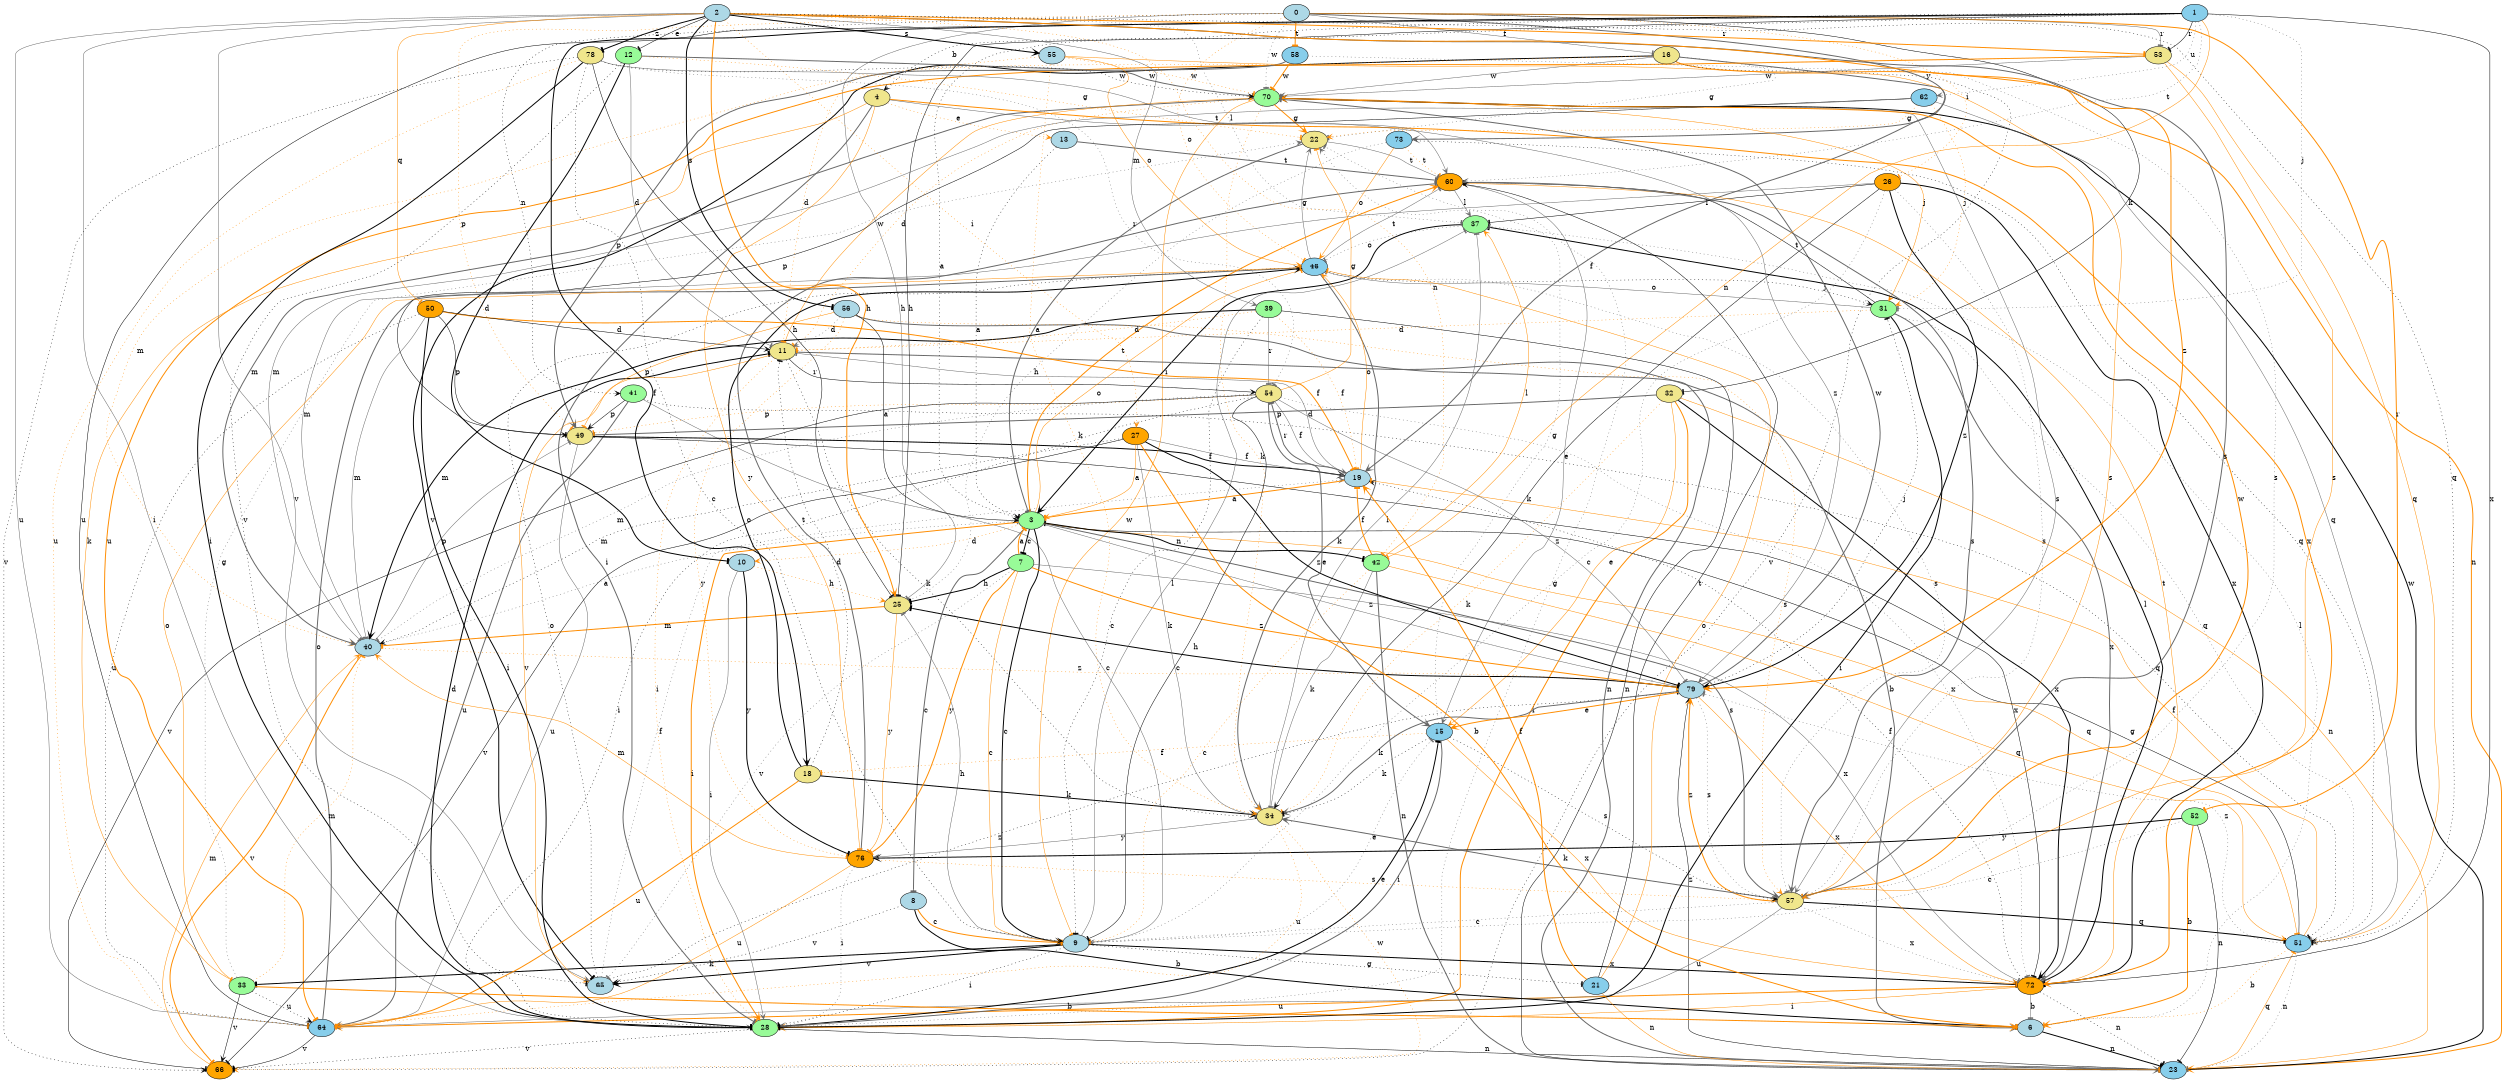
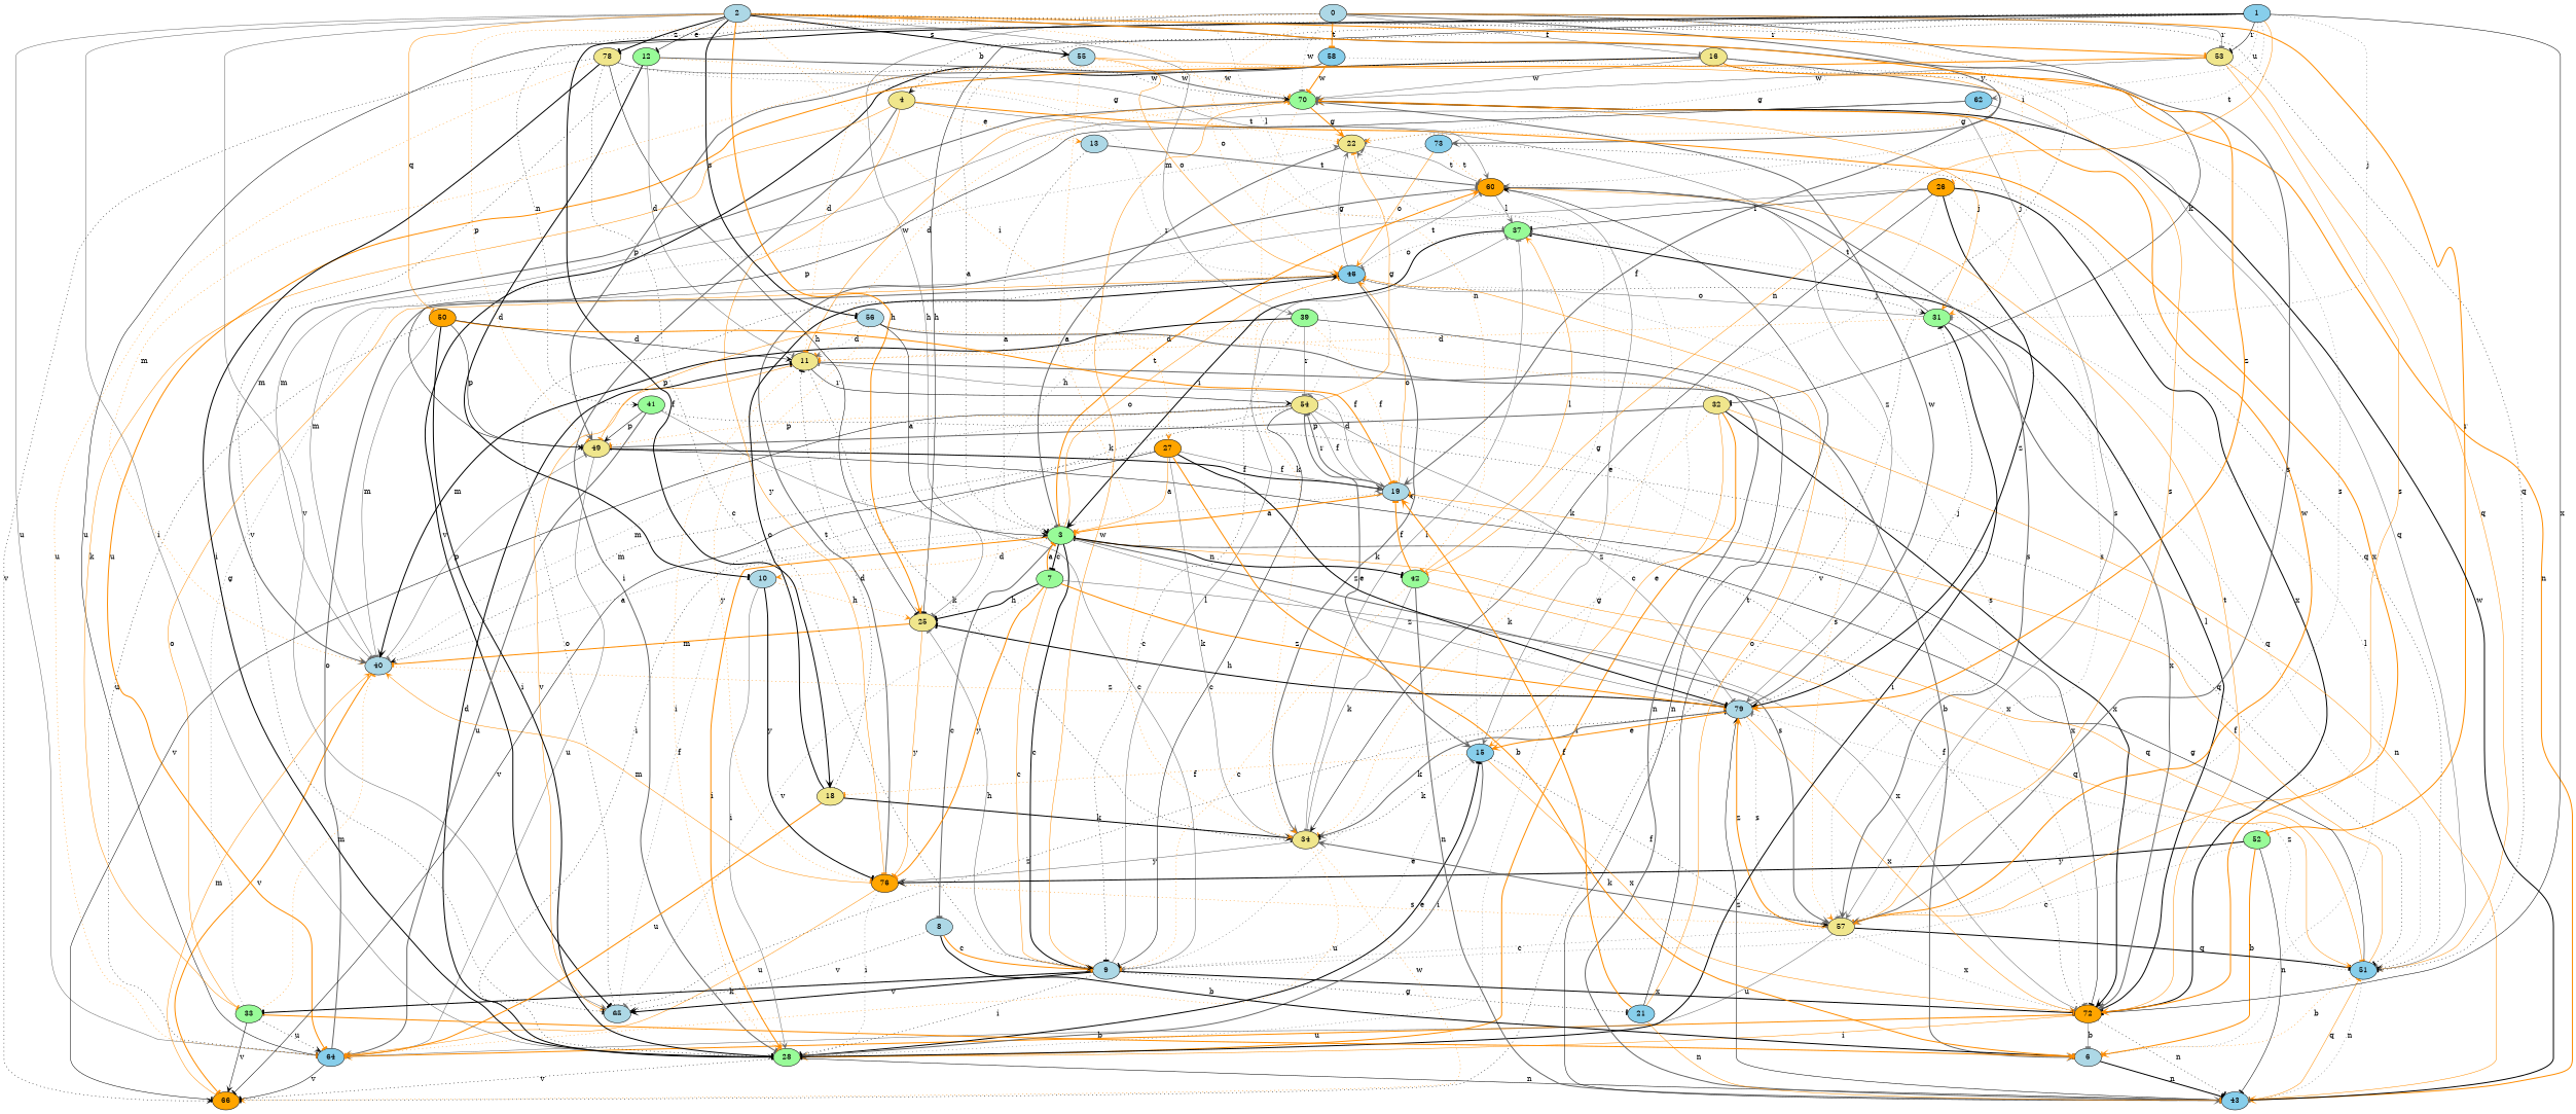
  strict digraph {
    node [fillcolor=khaki style=filled]
    edge [arrowhead=tee color=darkorange style=solid]
    16
    0 [fillcolor=lightblue]
    25
    26 [fillcolor=orange]
    32
    41 [fillcolor=palegreen]
    46 [fillcolor=skyblue]
    49
    52 [fillcolor=palegreen]
    53
    58 [fillcolor=skyblue]
    70 [fillcolor=palegreen]
    73 [fillcolor=skyblue]
    65 [fillcolor=lightblue]
-   43 [fillcolor=skyblue label=23]
+   43 [fillcolor=skyblue]
    22
    19 [fillcolor=lightblue]
    40 [fillcolor=lightblue]
    66 [fillcolor=orange]
    76 [fillcolor=orange]
    72 [fillcolor=orange]
    37 [fillcolor=palegreen]
    57
    79 [fillcolor=lightblue]
    9 [fillcolor=lightblue]
    34
    28 [fillcolor=palegreen]
    15 [fillcolor=skyblue]
    64 [fillcolor=skyblue]
    51 [fillcolor=skyblue]
    31 [fillcolor=palegreen]
    60 [fillcolor=orange]
    6 [fillcolor=lightblue]
    11
    1 [fillcolor=skyblue]
    3 [fillcolor=palegreen]
    4
    18
    42 [fillcolor=palegreen]
    62 [fillcolor=skyblue]
    7 [fillcolor=palegreen]
    8 [fillcolor=lightblue]
    10 [fillcolor=lightblue]
    13 [fillcolor=lightblue]
    33 [fillcolor=palegreen]
    2 [fillcolor=lightblue]
    12 [fillcolor=palegreen]
    27 [fillcolor=orange]
    39 [fillcolor=palegreen]
    50 [fillcolor=orange]
    55 [fillcolor=lightblue]
    56 [fillcolor=lightblue]
    78
    54
    21 [fillcolor=skyblue]
    16 -> 70 [arrowhead=vee color=gray40 label=w]
    16 -> 65 [color=black label=v style=bold]
    16 -> 43 [arrowhead=vee label=n style=bold]
    16 -> 22 [color=gray40 label=g style=dotted]
    16 -> 19 [arrowhead=vee color=gray40 label=f style=bold]
    16 -> 40 [arrowhead=vee label=m style=dotted]
    16 -> 66 [color=black label=v style=dotted]
    0 -> 16 [color=gray40 label=f]
    0 -> 25 [color=gray40 label=h]
    0 -> 26 [label=i style=dotted]
    0 -> 32 [color=black label=k]
    0 -> 41 [arrowhead=vee color=black label=n style=dotted]
    0 -> 46 [label=o style=dotted]
    0 -> 49 [label=p style=dotted]
    0 -> 52 [label=r style=bold]
    0 -> 53 [color=gray40 label=r]
    0 -> 58 [label=t style=bold]
    0 -> 70 [color=gray40 label=w style=dotted]
    0 -> 73 [arrowhead=vee color=gray40 label=y style=bold]
    25 -> 40 [label=m style=bold]
    25 -> 76 [label=y]
    26 -> 40 [color=gray40 label=m]
    26 -> 72 [color=black label=x style=bold]
    26 -> 37 [color=black label=l]
    26 -> 57 [color=gray40 label=s style=dotted]
    26 -> 79 [arrowhead=vee color=black label=z style=bold]
    26 -> 9 [color=gray40 label=c style=dotted]
    26 -> 34 [arrowhead=vee color=black label=k]
    32 -> 49 [color=gray40 label=p style=bold]
    32 -> 43 [label=n]
    32 -> 72 [arrowhead=vee color=black label=x style=bold]
    32 -> 34 [label=k style=dotted]
    32 -> 28 [arrowhead=vee label=i style=bold]
    32 -> 15 [arrowhead=vee label=e]
    41 -> 49 [arrowhead=vee color=black label=p]
    41 -> 9 [color=gray40 label=c]
    41 -> 64 [arrowhead=vee color=gray40 label=u style=bold]
    41 -> 51 [color=black label=q style=dotted]
    46 -> 22 [arrowhead=vee color=gray40 label=g]
    46 -> 57 [color=gray40 label=s style=dotted]
    46 -> 34 [arrowhead=vee color=gray40 label=k style=bold]
    46 -> 31 [arrowhead=vee color=black label=j style=dotted]
    46 -> 60 [color=gray40 label=t]
    49 -> 19 [arrowhead=vee color=black label=f style=bold]
    49 -> 72 [color=black label=x]
    49 -> 64 [arrowhead=vee color=gray40 label=u]
    52 -> 43 [color=black label=n]
    52 -> 76 [arrowhead=vee color=black label=y style=bold]
    52 -> 9 [arrowhead=vee color=gray40 label=c style=dotted]
    52 -> 6 [arrowhead=vee label=b style=bold]
    53 -> 70 [color=gray40 label=w]
    53 -> 57 [label=s]
    53 -> 64 [label=u style=bold]
    53 -> 51 [arrowhead=vee label=q]
    58 -> 49 [arrowhead=vee color=gray40 label=p style=bold]
    58 -> 70 [label=w style=bold]
    58 -> 57 [arrowhead=vee color=gray40 label=s style=dotted]
    70 -> 22 [arrowhead=vee label=g style=bold]
    70 -> 40 [arrowhead=vee color=gray40 label=m style=bold]
    70 -> 57 [arrowhead=vee color=gray40 label=s]
    70 -> 34 [arrowhead=vee label=k style=dotted]
    70 -> 31 [arrowhead=vee label=j]
    70 -> 11 [label=d style=dotted]
    73 -> 25 [color=gray40 label=h style=dotted]
    73 -> 46 [arrowhead=vee label=o]
    73 -> 51 [arrowhead=vee color=black label=q style=dotted]
    73 -> 60 [label=t style=dotted]
    65 -> 46 [color=black label=o style=dotted]
    65 -> 19 [arrowhead=vee color=gray40 label=f style=dotted]
    65 -> 79 [color=black label=z style=dotted]
    43 -> 70 [arrowhead=vee color=black label=w style=bold]
    43 -> 79 [arrowhead=vee color=black label=z]
    43 -> 51 [label=q]
    22 -> 60 [color=gray40 label=t]
    22 -> 3 [color=gray40 label=a style=bold]
    19 -> 46 [arrowhead=vee label=o]
    19 -> 11 [color=gray40 label=d]
    19 -> 3 [label=a style=bold]
    19 -> 54 [color=gray40 label=r style=bold]
    40 -> 49 [color=gray40 label=p]
    40 -> 66 [label=v style=bold]
    40 -> 79 [label=z style=dotted]
    40 -> 3 [color=gray40 label=a style=dotted]
    66 -> 40 [arrowhead=vee label=m]
    76 -> 40 [arrowhead=vee label=m]
    76 -> 57 [arrowhead=vee label=s style=dotted]
    76 -> 28 [color=gray40 label=i style=dotted]
    76 -> 64 [arrowhead=vee label=u]
    76 -> 60 [color=gray40 label=t style=bold]
    72 -> 43 [color=black label=n style=dotted]
    72 -> 19 [arrowhead=vee color=black label=f style=dotted]
    72 -> 37 [color=black label=l style=bold]
    72 -> 28 [label=i]
    72 -> 64 [arrowhead=vee label=u style=bold]
    72 -> 60 [label=t]
    72 -> 6 [color=gray40 label=b]
    37 -> 46 [color=gray40 label=o style=dotted]
    37 -> 3 [arrowhead=vee color=black label=i style=bold]
    57 -> 70 [arrowhead=vee label=w style=bold]
    57 -> 72 [arrowhead=vee color=gray40 label=x style=dotted]
    57 -> 79 [arrowhead=vee label=z style=bold]
    57 -> 9 [color=gray40 label=c style=dotted]
    57 -> 34 [arrowhead=vee color=gray40 label=k style=bold]
    57 -> 64 [arrowhead=vee color=gray40 label=u]
    57 -> 51 [color=black label=q style=bold]
    79 -> 25 [color=black label=h style=bold]
    79 -> 70 [color=gray40 label=w style=bold]
    79 -> 72 [arrowhead=vee label=x]
    79 -> 57 [color=gray40 label=s style=dotted]
    79 -> 34 [arrowhead=vee color=gray40 label=k style=bold]
    79 -> 15 [arrowhead=vee label=e style=bold]
    79 -> 31 [color=black label=j style=dotted]
    9 -> 25 [color=gray40 label=h]
-   70 -> 9 [label=w]
+   9 -> 70 [label=w]
    9 -> 65 [arrowhead=vee color=black label=v style=bold]
    9 -> 72 [color=black label=x style=bold]
    9 -> 37 [color=gray40 label=l]
    9 -> 28 [color=black label=i style=dotted]
    9 -> 15 [color=gray40 label=e style=dotted]
    9 -> 33 [color=black label=k style=bold]
    9 -> 21 [color=black label=g style=dotted]
    34 -> 66 [arrowhead=vee label=w style=dotted]
    34 -> 76 [arrowhead=vee color=gray40 label=y]
    34 -> 37 [color=gray40 label=l]
    34 -> 64 [arrowhead=vee label=u style=dotted]
    28 -> 43 [color=black label=n]
    28 -> 22 [color=gray40 label=g style=dotted]
    28 -> 66 [color=black label=v style=dotted]
    28 -> 15 [color=black label=e style=bold]
    28 -> 11 [color=black label=d style=bold]
    15 -> 22 [arrowhead=vee color=gray40 label=g style=dotted]
    15 -> 72 [label=x]
-   15 -> 57 [arrowhead=vee color=black label=s style=dotted]
+   15 -> 57 [arrowhead=vee color=black label=f style=dotted]
    15 -> 34 [color=black label=k style=dotted]
    15 -> 28 [arrowhead=vee color=gray40 label=i style=bold]
    15 -> 18 [label=f style=dotted]
    64 -> 46 [color=gray40 label=o style=bold]
    64 -> 66 [color=black label=v]
    51 -> 43 [color=gray40 label=n style=dotted]
    51 -> 19 [label=f]
    51 -> 79 [color=gray40 label=z style=dotted]
    51 -> 6 [label=b style=dotted]
    51 -> 3 [color=black label=g]
    31 -> 46 [color=gray40 label=o]
    31 -> 72 [arrowhead=vee color=gray40 label=x style=bold]
    31 -> 28 [color=black label=i style=bold]
    31 -> 51 [color=gray40 label=q style=dotted]
    31 -> 60 [color=black label=t]
    31 -> 11 [label=d style=dotted]
    60 -> 37 [arrowhead=vee color=gray40 label=l]
    60 -> 57 [arrowhead=vee color=gray40 label=s style=bold]
    60 -> 15 [arrowhead=vee color=gray40 label=e]
    6 -> 43 [color=black label=n style=bold]
    6 -> 37 [color=gray40 label=l style=dotted]
    11 -> 70 [arrowhead=vee label=w]
    11 -> 65 [arrowhead=vee label=v]
    11 -> 34 [color=black label=k style=dotted]
    11 -> 28 [label=i style=dotted]
    11 -> 6 [arrowhead=vee color=gray40 label=b style=bold]
    11 -> 54 [arrowhead=vee color=black label=r]
    1 -> 25 [color=black label=h]
    1 -> 53 [color=black label=r]
    1 -> 72 [color=black label=x]
    1 -> 64 [color=black label=u]
    1 -> 31 [color=gray40 label=j style=dotted]
    1 -> 60 [arrowhead=vee color=gray40 label=t style=dotted]
    1 -> 3 [arrowhead=vee color=black label=a style=dotted]
    1 -> 4 [arrowhead=vee color=black label=b style=dotted]
    1 -> 18 [arrowhead=vee color=black label=f style=bold]
    1 -> 42 [label=n]
    1 -> 62 [arrowhead=vee color=gray40 label=u style=dotted]
    3 -> 46 [label=o]
    3 -> 57 [arrowhead=vee color=gray40 label=s style=bold]
    3 -> 79 [color=gray40 label=z]
    3 -> 9 [arrowhead=vee color=black label=c style=bold]
    3 -> 28 [arrowhead=vee label=i style=bold]
    3 -> 51 [label=q]
    3 -> 60 [arrowhead=vee label=t style=bold]
    3 -> 42 [color=black label=n style=bold]
    3 -> 7 [color=black label=c style=bold]
    3 -> 8 [color=gray40 label=c style=bold]
    3 -> 10 [arrowhead=vee label=d style=dotted]
    4 -> 76 [label=y]
    4 -> 72 [arrowhead=vee label=x style=bold]
    4 -> 79 [arrowhead=vee color=gray40 label=z]
    4 -> 28 [color=gray40 label=i style=bold]
    4 -> 13 [arrowhead=vee label=e style=dotted]
    4 -> 33 [label=k]
    18 -> 46 [arrowhead=vee color=black label=o style=bold]
    18 -> 34 [arrowhead=vee color=black label=k style=bold]
    18 -> 64 [label=u style=bold]
    18 -> 11 [color=black label=d style=dotted]
    42 -> 43 [arrowhead=vee color=gray40 label=n style=bold]
    42 -> 19 [label=f style=bold]
    42 -> 37 [arrowhead=vee label=l]
    42 -> 9 [label=c style=dotted]
    42 -> 34 [color=gray40 label=k]
    42 -> 51 [arrowhead=vee label=q]
    62 -> 49 [color=black label=p]
    62 -> 22 [arrowhead=vee label=g style=dotted]
    62 -> 40 [color=gray40 label=m]
    62 -> 51 [arrowhead=vee color=gray40 label=q]
    62 -> 31 [arrowhead=vee label=j style=dotted]
    7 -> 25 [color=black label=h style=bold]
    7 -> 65 [color=gray40 label=v style=dotted]
    7 -> 76 [label=y style=bold]
    7 -> 72 [color=gray40 label=x]
    7 -> 79 [label=z style=bold]
    7 -> 9 [arrowhead=vee label=c]
    7 -> 3 [label=a style=bold]
    8 -> 65 [arrowhead=vee color=black label=v style=dotted]
    8 -> 9 [label=c style=bold]
    8 -> 6 [color=black label=b style=bold]
    10 -> 25 [arrowhead=vee label=h style=dotted]
    10 -> 76 [color=black label=y style=bold]
    10 -> 28 [arrowhead=vee color=gray40 label=i]
    13 -> 60 [color=gray40 label=t style=bold]
    13 -> 3 [color=black label=a style=dotted]
    33 -> 46 [label=o]
    33 -> 22 [arrowhead=vee color=gray40 label=g style=dotted]
    33 -> 40 [label=m style=dotted]
    33 -> 66 [arrowhead=vee color=black label=v]
    33 -> 64 [arrowhead=vee color=black label=u style=dotted]
    33 -> 6 [arrowhead=vee label=b style=bold]
    2 -> 25 [arrowhead=vee label=h style=bold]
    2 -> 53 [label=r style=bold]
    2 -> 65 [arrowhead=vee color=gray40 label=v]
    2 -> 37 [color=gray40 label=l style=dotted]
    2 -> 57 [arrowhead=vee color=gray40 label=s style=bold]
    2 -> 79 [arrowhead=vee label=z style=bold]
    2 -> 28 [arrowhead=vee color=gray40 label=i]
    2 -> 64 [color=gray40 label=u]
    2 -> 51 [color=black label=q style=dotted]
    2 -> 42 [label=n style=dotted]
    2 -> 12 [color=black label=e]
    2 -> 27 [arrowhead=vee label=i style=dotted]
    2 -> 39 [arrowhead=vee color=gray40 label=m]
    2 -> 50 [label=q]
    2 -> 55 [arrowhead=vee color=black label=s style=bold]
    2 -> 56 [color=black label=s style=bold]
    2 -> 78 [color=black label=z style=bold]
    12 -> 70 [color=gray40 label=w style=bold]
    12 -> 65 [color=black label=v style=dotted]
    12 -> 22 [label=g style=dotted]
    12 -> 11 [color=gray40 label=d]
    12 -> 10 [color=black label=d style=bold]
    27 -> 19 [arrowhead=vee color=gray40 label=f]
    27 -> 40 [arrowhead=vee color=black label=m style=dotted]
    27 -> 66 [color=black label=v]
    27 -> 79 [color=black label=z style=bold]
    27 -> 34 [color=gray40 label=k]
    27 -> 6 [label=b style=bold]
    27 -> 3 [arrowhead=vee label=a]
    39 -> 43 [color=black label=n]
    39 -> 19 [label=f style=dotted]
    39 -> 40 [arrowhead=vee color=black label=m style=bold]
    39 -> 9 [color=black label=c style=dotted]
    39 -> 11 [label=d style=dotted]
    39 -> 54 [color=gray40 label=r]
    50 -> 49 [arrowhead=vee color=black label=p]
    50 -> 19 [label=f style=bold]
    50 -> 40 [color=gray40 label=m]
    50 -> 28 [color=black label=i style=bold]
    50 -> 64 [color=black label=u style=dotted]
    50 -> 11 [arrowhead=vee color=black label=d]
    55 -> 46 [arrowhead=vee label=o]
    55 -> 70 [label=w style=dotted]
    55 -> 57 [arrowhead=vee label=s]
    55 -> 34 [arrowhead=vee label=k style=dotted]
    55 -> 11 [label=d style=dotted]
    56 -> 49 [label=p]
    56 -> 43 [color=gray40 label=n style=bold]
    56 -> 76 [label=y style=dotted]
    56 -> 57 [arrowhead=vee label=s style=dotted]
    56 -> 11 [arrowhead=vee color=gray40 label=d style=dotted]
    56 -> 3 [arrowhead=vee color=black label=a]
    78 -> 25 [color=black label=h]
    78 -> 70 [arrowhead=vee color=black label=w style=dotted]
    78 -> 66 [arrowhead=vee color=black label=v style=dotted]
    78 -> 9 [arrowhead=vee color=black label=c style=dotted]
    78 -> 28 [color=black label=i style=bold]
    78 -> 64 [label=u style=dotted]
    78 -> 60 [arrowhead=vee color=gray40 label=t]
    78 -> 54 [color=gray40 label=r style=dotted]
    54 -> 49 [label=p style=dotted]
    54 -> 22 [label=g]
    54 -> 19 [arrowhead=vee color=gray40 label=f]
    54 -> 40 [color=gray40 label=m style=dotted]
    54 -> 66 [color=black label=v]
    54 -> 72 [color=gray40 label=x style=dotted]
    54 -> 79 [color=gray40 label=z]
    54 -> 9 [color=black label=c]
    54 -> 28 [color=black label=i style=dotted]
    54 -> 15 [arrowhead=vee color=gray40 label=e style=bold]
    21 -> 46 [label=o]
    21 -> 43 [label=n]
    21 -> 19 [arrowhead=vee label=f style=bold]
    21 -> 60 [arrowhead=vee color=black label=t]
  }
